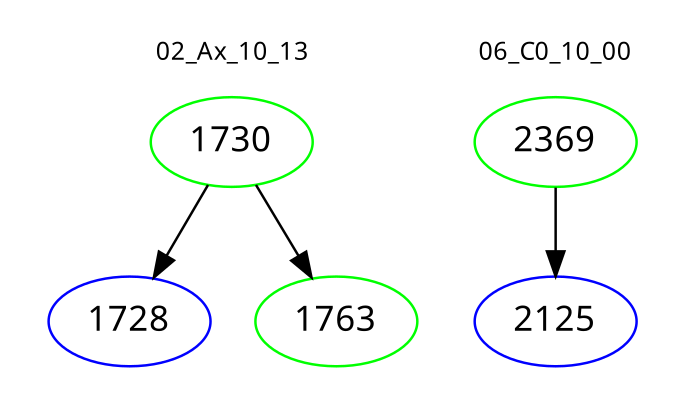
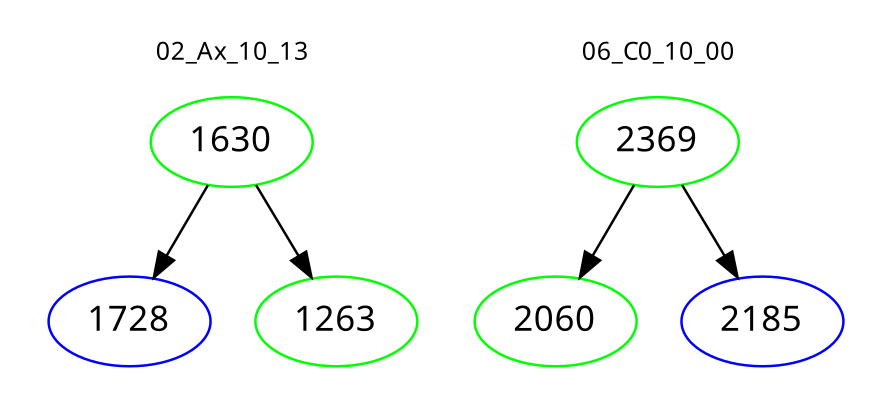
  digraph {
    fontname="Noto Sans"
    node [color=green fontname="Noto Sans"]
    edge [color=black fontname="Noto Sans"]
-   n1 [label=1730]
+   n1 [label=1630]
    n2 [color=blue label=1728]
-   n3 [label=1763]
+   n3 [label=1263]
    n4 [label=2369]
-   n6 [color=blue label=2125]
+   n5 [label=2060]
+   n6 [color=blue label=2185]
    subgraph cluster_1 {
      color=white
      fontsize=10
      label="02_Ax_10_13"
      n1
      n2
      n3
    }
    subgraph cluster_2 {
      color=white
      fontsize=10
      label="06_C0_10_00"
      n4
+     n5
      n6
    }
    n1 -> n2
    n1 -> n3
+   n4 -> n5
    n4 -> n6
  }
